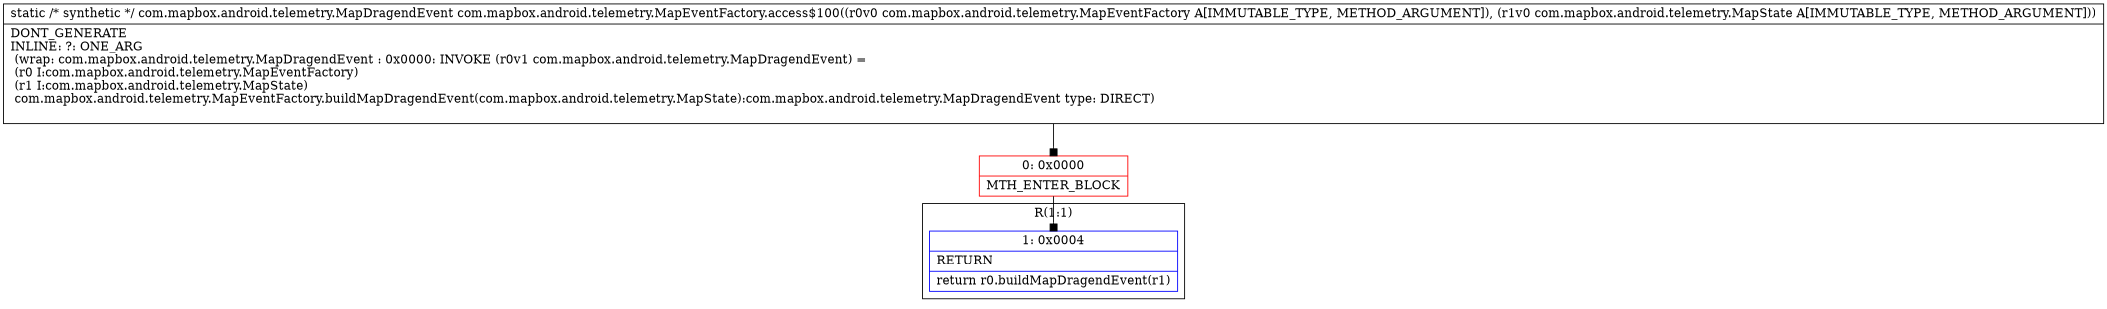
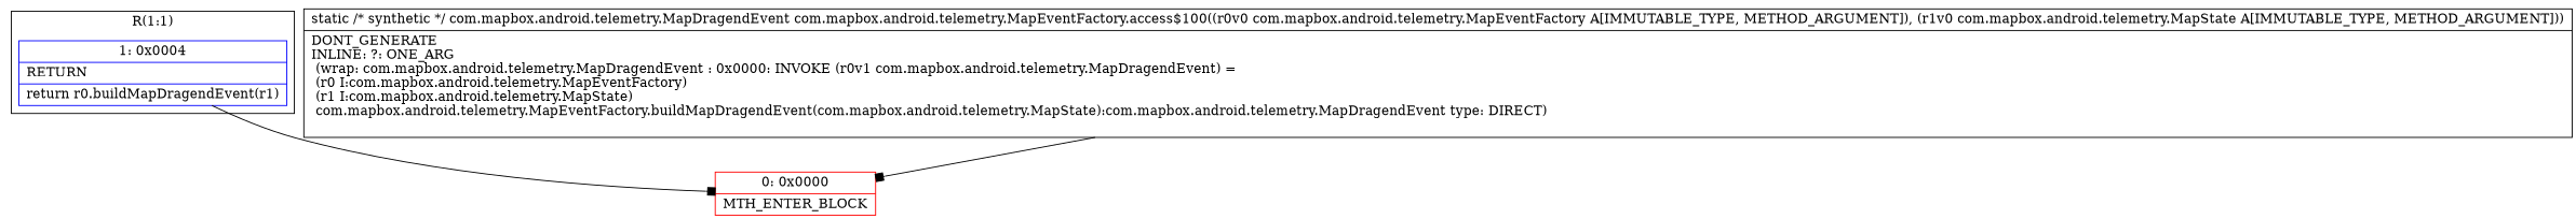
  digraph {
    node [shape=record]
    edge [style=solid arrowhead=box]
    n1 [color=blue label="{1\:\ 0x0004|RETURN\l|return r0.buildMapDragendEvent(r1)\l}"]
    n2 [color=red label="{0\:\ 0x0000|MTH_ENTER_BLOCK\l}"]
    n3 [label="{static \/* synthetic *\/ com.mapbox.android.telemetry.MapDragendEvent com.mapbox.android.telemetry.MapEventFactory.access$100((r0v0 com.mapbox.android.telemetry.MapEventFactory A[IMMUTABLE_TYPE, METHOD_ARGUMENT]), (r1v0 com.mapbox.android.telemetry.MapState A[IMMUTABLE_TYPE, METHOD_ARGUMENT]))  | DONT_GENERATE\lINLINE: ?: ONE_ARG  \l  (wrap: com.mapbox.android.telemetry.MapDragendEvent : 0x0000: INVOKE  (r0v1 com.mapbox.android.telemetry.MapDragendEvent) = \l  (r0 I:com.mapbox.android.telemetry.MapEventFactory)\l  (r1 I:com.mapbox.android.telemetry.MapState)\l com.mapbox.android.telemetry.MapEventFactory.buildMapDragendEvent(com.mapbox.android.telemetry.MapState):com.mapbox.android.telemetry.MapDragendEvent type: DIRECT)\l\l}"]
    subgraph cluster_1 {
      label="R(1:1)"
      n1
    }
-   n2 -> n1
+   n1 -> n2
    n3 -> n2
  }
